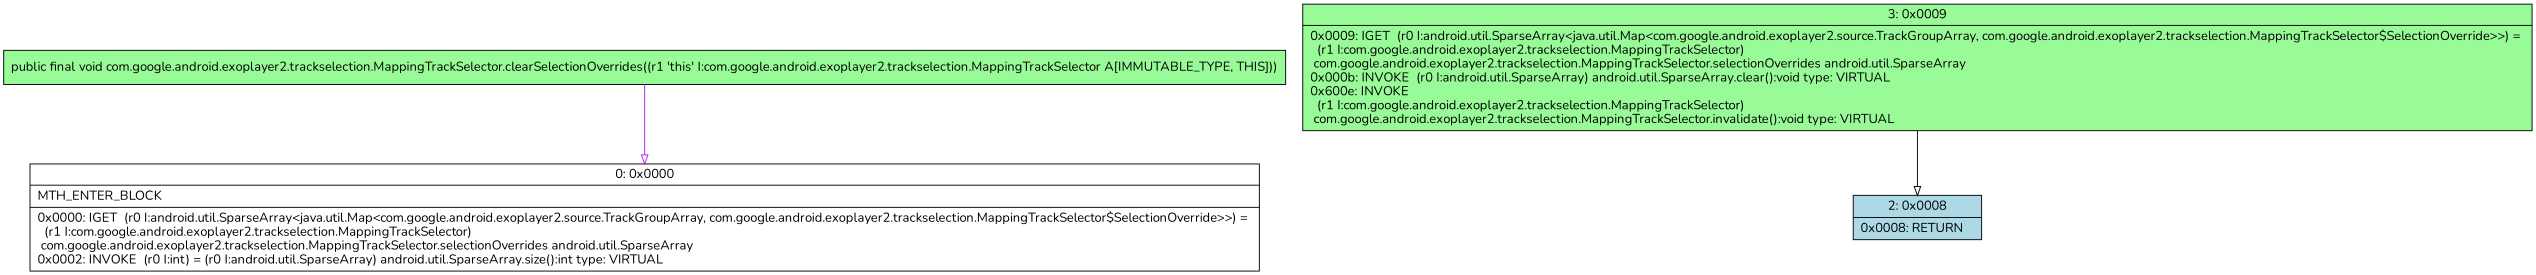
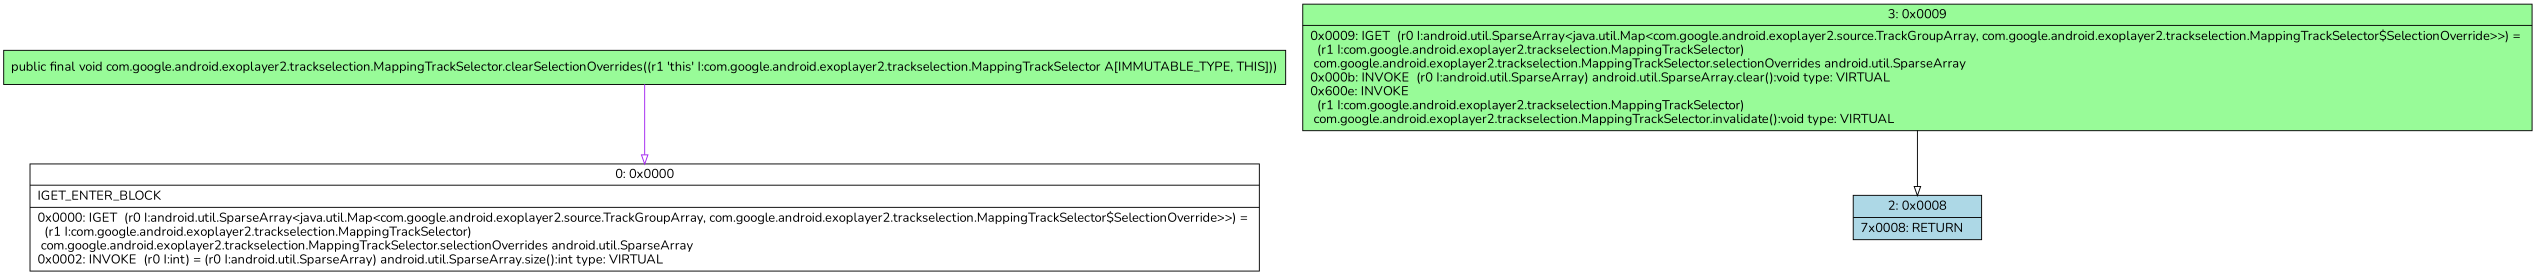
  digraph {
    fontname=Nunito
    node [fillcolor=palegreen fontname=Nunito shape=record style=filled]
    edge [arrowhead=onormal fontname=Nunito]
-   n1 [fillcolor=white label="{0\:\ 0x0000|MTH_ENTER_BLOCK\l|0x0000: IGET  (r0 I:android.util.SparseArray\<java.util.Map\<com.google.android.exoplayer2.source.TrackGroupArray, com.google.android.exoplayer2.trackselection.MappingTrackSelector$SelectionOverride\>\>) = \l  (r1 I:com.google.android.exoplayer2.trackselection.MappingTrackSelector)\l com.google.android.exoplayer2.trackselection.MappingTrackSelector.selectionOverrides android.util.SparseArray \l0x0002: INVOKE  (r0 I:int) = (r0 I:android.util.SparseArray) android.util.SparseArray.size():int type: VIRTUAL \l}"]
-   n2 [fillcolor=lightblue label="{2\:\ 0x0008|0x0008: RETURN   \l}"]
+   n1 [fillcolor=white label="{0\:\ 0x0000|IGET_ENTER_BLOCK\l|0x0000: IGET  (r0 I:android.util.SparseArray\<java.util.Map\<com.google.android.exoplayer2.source.TrackGroupArray, com.google.android.exoplayer2.trackselection.MappingTrackSelector$SelectionOverride\>\>) = \l  (r1 I:com.google.android.exoplayer2.trackselection.MappingTrackSelector)\l com.google.android.exoplayer2.trackselection.MappingTrackSelector.selectionOverrides android.util.SparseArray \l0x0002: INVOKE  (r0 I:int) = (r0 I:android.util.SparseArray) android.util.SparseArray.size():int type: VIRTUAL \l}"]
+   n2 [fillcolor=lightblue label="{2\:\ 0x0008|7x0008: RETURN   \l}"]
    n3 [label="{3\:\ 0x0009|0x0009: IGET  (r0 I:android.util.SparseArray\<java.util.Map\<com.google.android.exoplayer2.source.TrackGroupArray, com.google.android.exoplayer2.trackselection.MappingTrackSelector$SelectionOverride\>\>) = \l  (r1 I:com.google.android.exoplayer2.trackselection.MappingTrackSelector)\l com.google.android.exoplayer2.trackselection.MappingTrackSelector.selectionOverrides android.util.SparseArray \l0x000b: INVOKE  (r0 I:android.util.SparseArray) android.util.SparseArray.clear():void type: VIRTUAL \l0x600e: INVOKE  \l  (r1 I:com.google.android.exoplayer2.trackselection.MappingTrackSelector)\l com.google.android.exoplayer2.trackselection.MappingTrackSelector.invalidate():void type: VIRTUAL \l}"]
    n4 [label="{public final void com.google.android.exoplayer2.trackselection.MappingTrackSelector.clearSelectionOverrides((r1 'this' I:com.google.android.exoplayer2.trackselection.MappingTrackSelector A[IMMUTABLE_TYPE, THIS])) }"]
    n3 -> n2 [color=black]
    n4 -> n1 [color=purple]
  }
